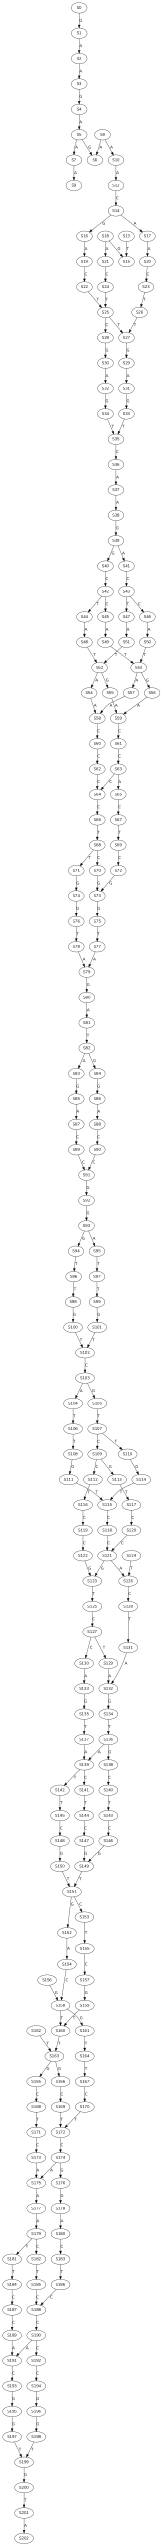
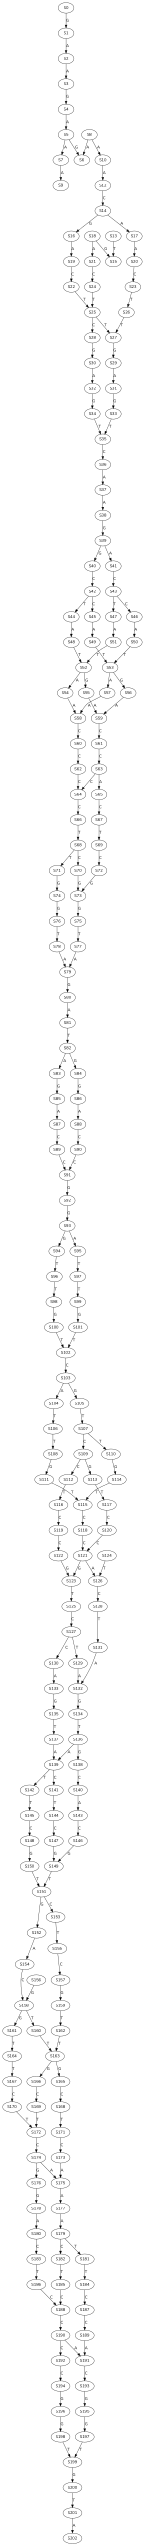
  strict digraph {
    fontname=Nunito
    node [fontname=Nunito]
    edge [fontname=Nunito]
    S0
    S1
    S2
    S3
    S4
    S5
    S6
    S7
    S9
    S8
    S10
    S12
    S14
    S13
    S15
    S16
    S17
    S19
    S20
    S18
    S21
    S22
    S23
    S24
    S25
    S26
    S27
    S28
    S29
    S30
    S31
    S32
    S33
    S34
    S35
    S36
    S37
    S38
    S39
    S40
    S41
    S42
    S43
    S44
    S45
    S46
    S47
    S48
    S49
    S50
    S51
    S52
    S53
    S54
    S55
    S56
    S57
    S58
    S59
    S60
    S61
    S62
    S63
    S64
    S65
    S66
    S67
    S68
    S69
    S70
    S71
    S72
    S73
    S74
    S75
    S76
    S77
    S78
    S79
    S80
    S81
    S82
    S83
    S84
    S85
    S86
    S87
    S88
    S89
    S90
    S91
    S92
    S93
    S94
    S95
    S96
    S97
    S98
    S99
    S100
    S101
    S102
    S103
    S104
    S105
    S106
    S107
    S108
    S109
    S110
    S111
    S112
    S113
    S114
    S115
    S116
    S117
    S118
    S119
    S120
    S121
    S122
    S123
    S126
    S125
    S124
    S127
    S128
    S129
    S130
    S131
    S132
    S133
    S134
    S135
    S136
    S137
    S138
    S139
    S140
    S141
    S142
    S143
    S144
    S145
    S146
    S147
    S148
    S149
    S150
    S151
    S152
    S153
    S154
    S155
    S158
    S157
    S156
    S159
    S160
    S161
    S162
    S163
    S164
    S165
    S166
    S167
    S168
    S169
    S170
    S171
    S172
    S173
    S174
    S175
    S176
    S177
    S178
    S179
    S180
    S181
    S182
    S183
    S184
    S185
    S186
    S187
    S188
    S189
    S190
    S191
    S192
    S193
    S194
    S195
    S196
    S197
    S198
    S199
    S200
    S201
    S202
    S0 -> S1 [label=G]
    S1 -> S2 [label=A]
    S2 -> S3 [label=A]
    S3 -> S4 [label=G]
    S4 -> S5 [label=A]
    S5 -> S6 [label=G]
    S5 -> S7 [label=A]
    S7 -> S9 [label=A]
    S8 -> S6 [label=A]
    S8 -> S10 [label=A]
    S10 -> S12 [label=A]
    S12 -> S14 [label=C]
    S14 -> S16 [label=G]
    S14 -> S17 [label=A]
    S13 -> S15 [label=T]
    S16 -> S19 [label=A]
    S17 -> S20 [label=A]
    S19 -> S22 [label=C]
    S20 -> S23 [label=C]
    S18 -> S15 [label=G]
    S18 -> S21 [label=A]
    S21 -> S24 [label=C]
    S22 -> S25 [label=T]
    S23 -> S26 [label=T]
    S24 -> S25 [label=T]
    S25 -> S27 [label=T]
    S25 -> S28 [label=C]
    S26 -> S27 [label=T]
    S27 -> S29 [label=G]
    S28 -> S30 [label=G]
    S29 -> S31 [label=A]
    S30 -> S32 [label=A]
    S31 -> S33 [label=G]
    S32 -> S34 [label=G]
    S33 -> S35 [label=T]
    S34 -> S35 [label=T]
    S35 -> S36 [label=C]
    S36 -> S37 [label=A]
    S37 -> S38 [label=A]
    S38 -> S39 [label=G]
    S39 -> S40 [label=G]
    S39 -> S41 [label=A]
    S40 -> S42 [label=C]
    S41 -> S43 [label=C]
    S42 -> S44 [label=T]
    S42 -> S45 [label=C]
    S43 -> S46 [label=C]
    S43 -> S47 [label=T]
    S44 -> S48 [label=A]
    S45 -> S49 [label=A]
    S46 -> S50 [label=A]
    S47 -> S51 [label=A]
    S48 -> S52 [label=T]
    S49 -> S53 [label=T]
    S50 -> S53 [label=T]
    S51 -> S52 [label=T]
    S52 -> S54 [label=A]
    S52 -> S55 [label=G]
    S53 -> S56 [label=G]
    S53 -> S57 [label=A]
    S54 -> S58 [label=A]
    S55 -> S59 [label=A]
    S56 -> S59 [label=A]
    S57 -> S58 [label=A]
    S58 -> S60 [label=C]
    S59 -> S61 [label=C]
    S60 -> S62 [label=C]
    S61 -> S63 [label=C]
    S62 -> S64 [label=C]
    S63 -> S64 [label=C]
    S63 -> S65 [label=A]
    S64 -> S66 [label=C]
    S65 -> S67 [label=C]
    S66 -> S68 [label=T]
    S67 -> S69 [label=T]
    S68 -> S70 [label=C]
    S68 -> S71 [label=T]
    S69 -> S72 [label=C]
    S70 -> S73 [label=G]
    S71 -> S74 [label=G]
    S72 -> S73 [label=G]
    S73 -> S75 [label=G]
    S74 -> S76 [label=G]
    S75 -> S77 [label=T]
    S76 -> S78 [label=T]
    S77 -> S79 [label=A]
    S78 -> S79 [label=A]
    S79 -> S80 [label=G]
    S80 -> S81 [label=A]
    S81 -> S82 [label=T]
    S82 -> S83 [label=A]
    S82 -> S84 [label=G]
    S83 -> S85 [label=G]
    S84 -> S86 [label=G]
    S85 -> S87 [label=A]
    S86 -> S88 [label=A]
    S87 -> S89 [label=C]
    S88 -> S90 [label=C]
    S89 -> S91 [label=C]
    S90 -> S91 [label=C]
    S91 -> S92 [label=G]
    S92 -> S93 [label=G]
    S93 -> S94 [label=G]
    S93 -> S95 [label=A]
    S94 -> S96 [label=T]
    S95 -> S97 [label=T]
    S96 -> S98 [label=T]
    S97 -> S99 [label=T]
    S98 -> S100 [label=G]
    S99 -> S101 [label=G]
    S100 -> S102 [label=T]
    S101 -> S102 [label=T]
    S102 -> S103 [label=C]
    S103 -> S104 [label=A]
    S103 -> S105 [label=G]
    S104 -> S106 [label=T]
    S105 -> S107 [label=T]
    S106 -> S108 [label=T]
    S107 -> S109 [label=C]
    S107 -> S110 [label=T]
    S108 -> S111 [label=G]
    S109 -> S112 [label=C]
    S109 -> S113 [label=G]
    S110 -> S114 [label=G]
    S111 -> S115 [label=T]
    S112 -> S116 [label=T]
    S113 -> S117 [label=T]
    S114 -> S115 [label=T]
    S115 -> S118 [label=C]
    S116 -> S119 [label=C]
    S117 -> S120 [label=C]
    S118 -> S121 [label=C]
    S119 -> S122 [label=C]
    S120 -> S121 [label=C]
    S121 -> S123 [label=G]
    S121 -> S126 [label=A]
    S122 -> S123 [label=G]
    S123 -> S125 [label=T]
    S126 -> S128 [label=C]
    S125 -> S127 [label=C]
    S124 -> S126 [label=T]
    S127 -> S129 [label=T]
    S127 -> S130 [label=C]
    S128 -> S131 [label=T]
    S129 -> S132 [label=A]
    S130 -> S133 [label=A]
    S131 -> S132 [label=A]
    S132 -> S134 [label=G]
    S133 -> S135 [label=G]
    S134 -> S136 [label=T]
    S135 -> S137 [label=T]
    S136 -> S138 [label=G]
    S136 -> S139 [label=A]
    S137 -> S139 [label=A]
    S138 -> S140 [label=C]
    S139 -> S141 [label=C]
    S139 -> S142 [label=T]
-   S140 -> S143 [label=T]
+   S140 -> S143 [label=A]
    S141 -> S144 [label=T]
    S142 -> S145 [label=T]
    S143 -> S146 [label=C]
    S144 -> S147 [label=C]
    S145 -> S148 [label=C]
    S146 -> S149 [label=G]
    S147 -> S149 [label=G]
    S148 -> S150 [label=G]
    S149 -> S151 [label=T]
    S150 -> S151 [label=T]
    S151 -> S152 [label=G]
    S151 -> S153 [label=C]
    S152 -> S154 [label=A]
    S153 -> S155 [label=T]
    S154 -> S158 [label=C]
    S155 -> S157 [label=C]
    S158 -> S160 [label=T]
    S158 -> S161 [label=G]
    S157 -> S159 [label=G]
    S156 -> S158 [label=G]
-   S159 -> S160 [label=T]
+   S159 -> S162 [label=T]
    S160 -> S163 [label=T]
    S161 -> S164 [label=T]
    S162 -> S163 [label=T]
    S163 -> S165 [label=G]
    S163 -> S166 [label=G]
    S164 -> S167 [label=T]
    S165 -> S168 [label=C]
    S166 -> S169 [label=C]
    S167 -> S170 [label=C]
    S168 -> S171 [label=T]
    S169 -> S172 [label=T]
    S170 -> S172 [label=T]
    S171 -> S173 [label=C]
    S172 -> S174 [label=C]
    S173 -> S175 [label=A]
    S174 -> S175 [label=A]
    S174 -> S176 [label=G]
    S175 -> S177 [label=A]
    S176 -> S178 [label=G]
    S177 -> S179 [label=A]
    S178 -> S180 [label=A]
    S179 -> S181 [label=T]
    S179 -> S182 [label=C]
    S180 -> S183 [label=C]
    S181 -> S184 [label=T]
    S182 -> S185 [label=T]
    S183 -> S186 [label=T]
    S184 -> S187 [label=C]
    S185 -> S188 [label=C]
    S186 -> S188 [label=C]
    S187 -> S189 [label=C]
    S188 -> S190 [label=C]
    S189 -> S191 [label=A]
    S190 -> S191 [label=A]
    S190 -> S192 [label=C]
    S191 -> S193 [label=C]
    S192 -> S194 [label=C]
    S193 -> S195 [label=G]
    S194 -> S196 [label=G]
    S195 -> S197 [label=G]
    S196 -> S198 [label=G]
    S197 -> S199 [label=T]
    S198 -> S199 [label=T]
    S199 -> S200 [label=G]
    S200 -> S201 [label=T]
    S201 -> S202 [label=A]
  }
